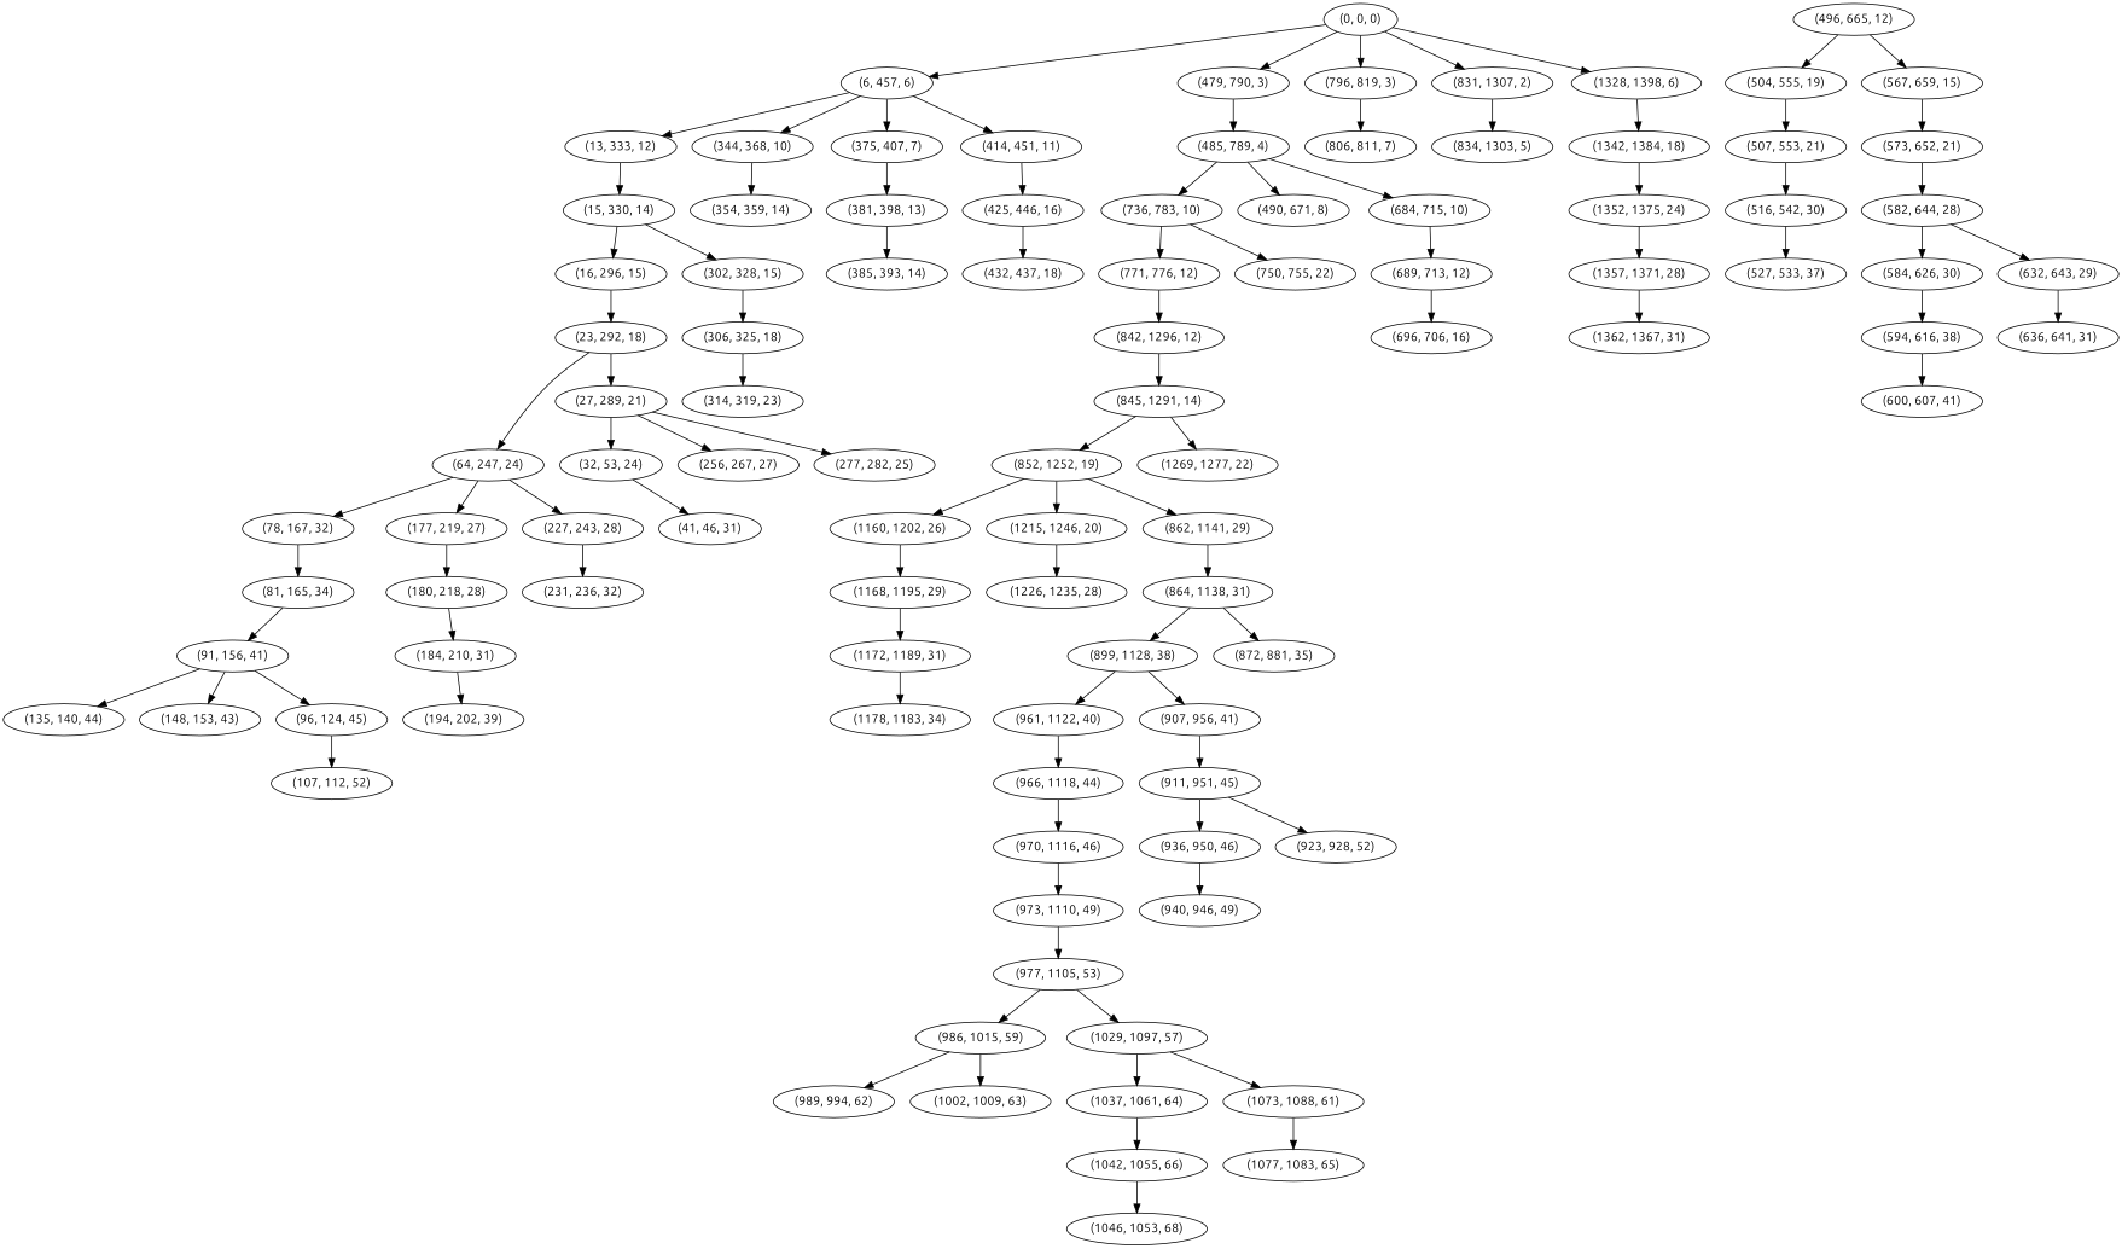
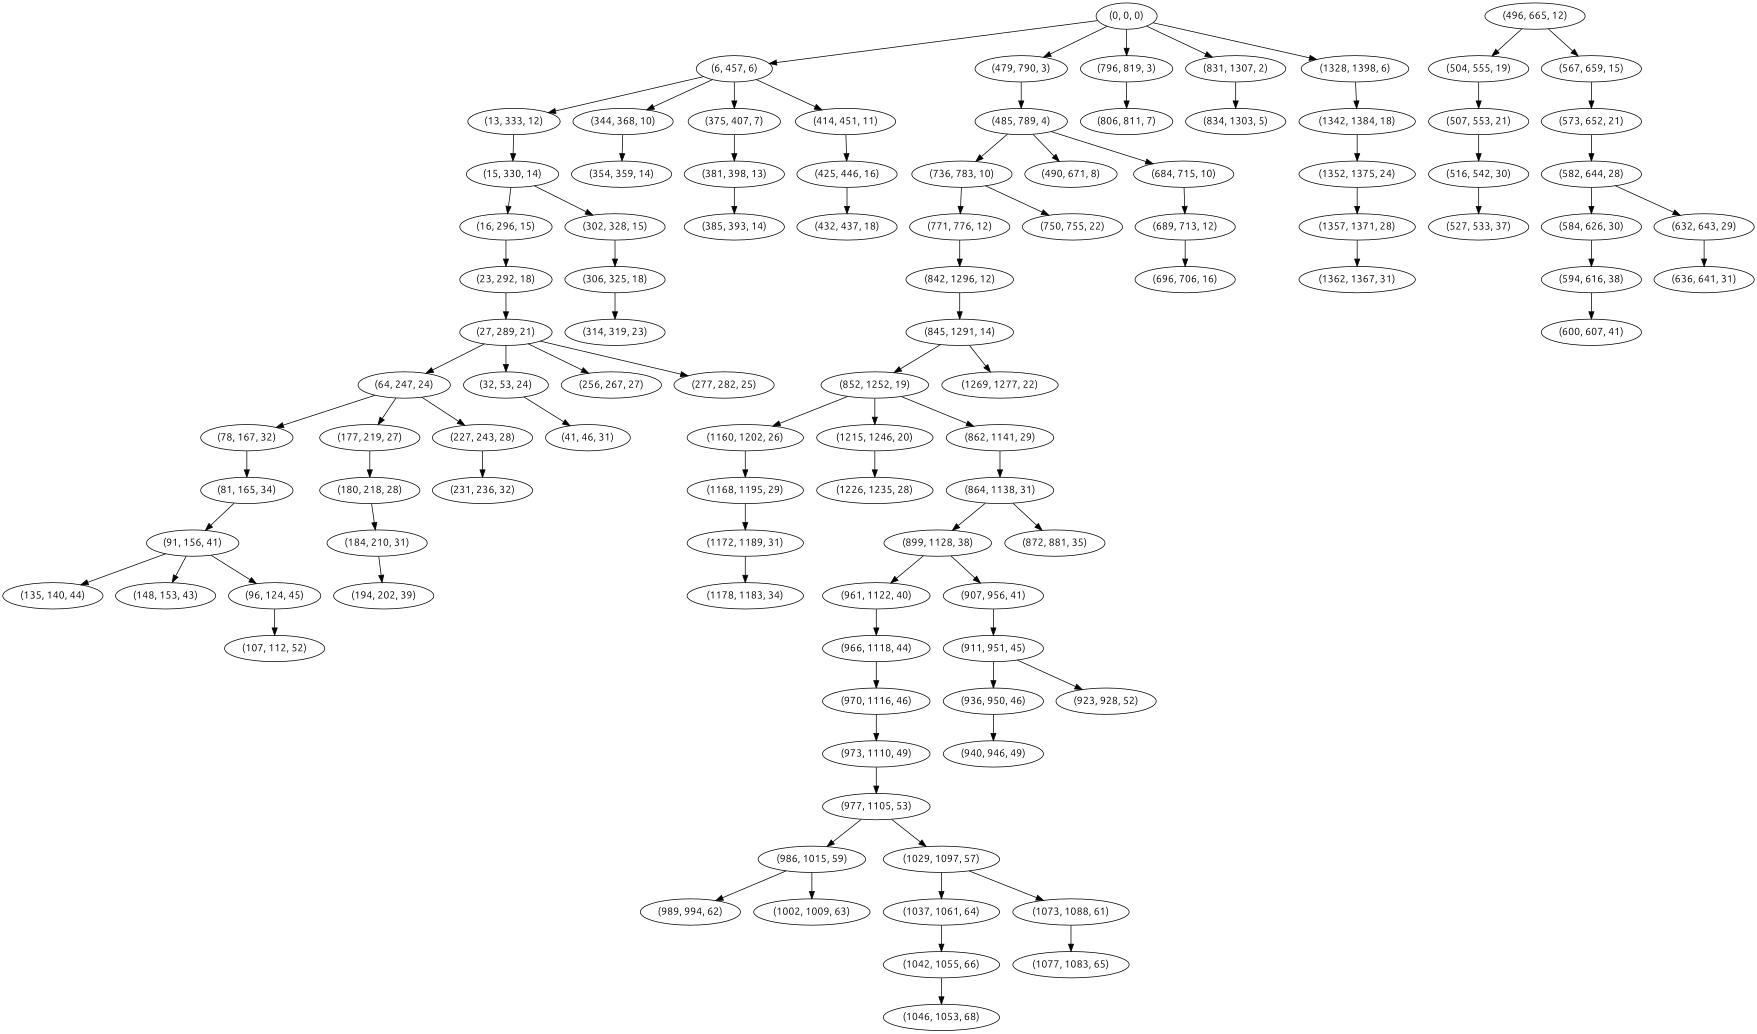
  digraph {
    fontname=Ubuntu
    node [fontname=Ubuntu]
    edge [fontname=Ubuntu]
    "(0, 0, 0)"
    "(6, 457, 6)"
    "(479, 790, 3)"
    "(796, 819, 3)"
    "(831, 1307, 2)"
    "(1328, 1398, 6)"
    "(13, 333, 12)"
    "(344, 368, 10)"
    "(375, 407, 7)"
    "(414, 451, 11)"
    "(485, 789, 4)"
    "(806, 811, 7)"
    "(834, 1303, 5)"
    "(1342, 1384, 18)"
    "(15, 330, 14)"
    "(354, 359, 14)"
    "(381, 398, 13)"
    "(425, 446, 16)"
    "(16, 296, 15)"
    "(302, 328, 15)"
    "(23, 292, 18)"
    "(306, 325, 18)"
    "(27, 289, 21)"
    "(32, 53, 24)"
    "(64, 247, 24)"
    "(256, 267, 27)"
    "(277, 282, 25)"
    "(41, 46, 31)"
    "(78, 167, 32)"
    "(177, 219, 27)"
    "(227, 243, 28)"
    "(81, 165, 34)"
    "(180, 218, 28)"
    "(231, 236, 32)"
    "(91, 156, 41)"
    "(96, 124, 45)"
    "(135, 140, 44)"
    "(148, 153, 43)"
    "(107, 112, 52)"
    "(184, 210, 31)"
    "(194, 202, 39)"
    "(314, 319, 23)"
    "(385, 393, 14)"
    "(432, 437, 18)"
    "(490, 671, 8)"
    "(684, 715, 10)"
    "(736, 783, 10)"
    "(689, 713, 12)"
    "(750, 755, 22)"
    "(771, 776, 12)"
    "(496, 665, 12)"
    "(504, 555, 19)"
    "(567, 659, 15)"
    "(507, 553, 21)"
    "(573, 652, 21)"
    "(516, 542, 30)"
    "(527, 533, 37)"
    "(582, 644, 28)"
    "(584, 626, 30)"
    "(632, 643, 29)"
    "(594, 616, 38)"
    "(636, 641, 31)"
    "(600, 607, 41)"
    "(696, 706, 16)"
    "(842, 1296, 12)"
    "(845, 1291, 14)"
    "(852, 1252, 19)"
    "(1269, 1277, 22)"
    "(862, 1141, 29)"
    "(1160, 1202, 26)"
    "(1215, 1246, 20)"
    "(864, 1138, 31)"
    "(1168, 1195, 29)"
    "(1226, 1235, 28)"
    "(872, 881, 35)"
    "(899, 1128, 38)"
    "(907, 956, 41)"
    "(961, 1122, 40)"
    "(911, 951, 45)"
    "(966, 1118, 44)"
    "(923, 928, 52)"
    "(936, 950, 46)"
    "(940, 946, 49)"
    "(970, 1116, 46)"
    "(973, 1110, 49)"
    "(977, 1105, 53)"
    "(986, 1015, 59)"
    "(1029, 1097, 57)"
    "(989, 994, 62)"
    "(1002, 1009, 63)"
    "(1037, 1061, 64)"
    "(1073, 1088, 61)"
    "(1042, 1055, 66)"
    "(1077, 1083, 65)"
    "(1046, 1053, 68)"
    "(1172, 1189, 31)"
    "(1178, 1183, 34)"
    "(1352, 1375, 24)"
    "(1357, 1371, 28)"
    "(1362, 1367, 31)"
    "(0, 0, 0)" -> "(6, 457, 6)"
    "(0, 0, 0)" -> "(479, 790, 3)"
    "(0, 0, 0)" -> "(796, 819, 3)"
    "(0, 0, 0)" -> "(831, 1307, 2)"
    "(0, 0, 0)" -> "(1328, 1398, 6)"
    "(6, 457, 6)" -> "(13, 333, 12)"
    "(6, 457, 6)" -> "(344, 368, 10)"
    "(6, 457, 6)" -> "(375, 407, 7)"
    "(6, 457, 6)" -> "(414, 451, 11)"
    "(479, 790, 3)" -> "(485, 789, 4)"
    "(796, 819, 3)" -> "(806, 811, 7)"
    "(831, 1307, 2)" -> "(834, 1303, 5)"
    "(1328, 1398, 6)" -> "(1342, 1384, 18)"
    "(13, 333, 12)" -> "(15, 330, 14)"
    "(344, 368, 10)" -> "(354, 359, 14)"
    "(375, 407, 7)" -> "(381, 398, 13)"
    "(414, 451, 11)" -> "(425, 446, 16)"
    "(485, 789, 4)" -> "(490, 671, 8)"
    "(485, 789, 4)" -> "(684, 715, 10)"
    "(485, 789, 4)" -> "(736, 783, 10)"
    "(1342, 1384, 18)" -> "(1352, 1375, 24)"
    "(15, 330, 14)" -> "(16, 296, 15)"
    "(15, 330, 14)" -> "(302, 328, 15)"
    "(381, 398, 13)" -> "(385, 393, 14)"
    "(425, 446, 16)" -> "(432, 437, 18)"
    "(16, 296, 15)" -> "(23, 292, 18)"
    "(302, 328, 15)" -> "(306, 325, 18)"
    "(23, 292, 18)" -> "(27, 289, 21)"
    "(306, 325, 18)" -> "(314, 319, 23)"
    "(27, 289, 21)" -> "(32, 53, 24)"
-   "(23, 292, 18)" -> "(64, 247, 24)"
+   "(27, 289, 21)" -> "(64, 247, 24)"
    "(27, 289, 21)" -> "(256, 267, 27)"
    "(27, 289, 21)" -> "(277, 282, 25)"
    "(32, 53, 24)" -> "(41, 46, 31)"
    "(64, 247, 24)" -> "(78, 167, 32)"
    "(64, 247, 24)" -> "(177, 219, 27)"
    "(64, 247, 24)" -> "(227, 243, 28)"
    "(78, 167, 32)" -> "(81, 165, 34)"
    "(177, 219, 27)" -> "(180, 218, 28)"
    "(227, 243, 28)" -> "(231, 236, 32)"
    "(81, 165, 34)" -> "(91, 156, 41)"
    "(180, 218, 28)" -> "(184, 210, 31)"
    "(91, 156, 41)" -> "(96, 124, 45)"
    "(91, 156, 41)" -> "(135, 140, 44)"
    "(91, 156, 41)" -> "(148, 153, 43)"
    "(96, 124, 45)" -> "(107, 112, 52)"
    "(184, 210, 31)" -> "(194, 202, 39)"
    "(684, 715, 10)" -> "(689, 713, 12)"
    "(736, 783, 10)" -> "(750, 755, 22)"
    "(736, 783, 10)" -> "(771, 776, 12)"
    "(689, 713, 12)" -> "(696, 706, 16)"
    "(771, 776, 12)" -> "(842, 1296, 12)"
    "(496, 665, 12)" -> "(504, 555, 19)"
    "(496, 665, 12)" -> "(567, 659, 15)"
    "(504, 555, 19)" -> "(507, 553, 21)"
    "(567, 659, 15)" -> "(573, 652, 21)"
    "(507, 553, 21)" -> "(516, 542, 30)"
    "(573, 652, 21)" -> "(582, 644, 28)"
    "(516, 542, 30)" -> "(527, 533, 37)"
    "(582, 644, 28)" -> "(584, 626, 30)"
    "(582, 644, 28)" -> "(632, 643, 29)"
    "(584, 626, 30)" -> "(594, 616, 38)"
    "(632, 643, 29)" -> "(636, 641, 31)"
    "(594, 616, 38)" -> "(600, 607, 41)"
    "(842, 1296, 12)" -> "(845, 1291, 14)"
    "(845, 1291, 14)" -> "(852, 1252, 19)"
    "(845, 1291, 14)" -> "(1269, 1277, 22)"
    "(852, 1252, 19)" -> "(862, 1141, 29)"
    "(852, 1252, 19)" -> "(1160, 1202, 26)"
    "(852, 1252, 19)" -> "(1215, 1246, 20)"
    "(862, 1141, 29)" -> "(864, 1138, 31)"
    "(1160, 1202, 26)" -> "(1168, 1195, 29)"
    "(1215, 1246, 20)" -> "(1226, 1235, 28)"
    "(864, 1138, 31)" -> "(872, 881, 35)"
    "(864, 1138, 31)" -> "(899, 1128, 38)"
    "(1168, 1195, 29)" -> "(1172, 1189, 31)"
    "(899, 1128, 38)" -> "(907, 956, 41)"
    "(899, 1128, 38)" -> "(961, 1122, 40)"
    "(907, 956, 41)" -> "(911, 951, 45)"
    "(961, 1122, 40)" -> "(966, 1118, 44)"
    "(911, 951, 45)" -> "(923, 928, 52)"
    "(911, 951, 45)" -> "(936, 950, 46)"
    "(966, 1118, 44)" -> "(970, 1116, 46)"
    "(936, 950, 46)" -> "(940, 946, 49)"
    "(970, 1116, 46)" -> "(973, 1110, 49)"
    "(973, 1110, 49)" -> "(977, 1105, 53)"
    "(977, 1105, 53)" -> "(986, 1015, 59)"
    "(977, 1105, 53)" -> "(1029, 1097, 57)"
    "(986, 1015, 59)" -> "(989, 994, 62)"
    "(986, 1015, 59)" -> "(1002, 1009, 63)"
    "(1029, 1097, 57)" -> "(1037, 1061, 64)"
    "(1029, 1097, 57)" -> "(1073, 1088, 61)"
    "(1037, 1061, 64)" -> "(1042, 1055, 66)"
    "(1073, 1088, 61)" -> "(1077, 1083, 65)"
    "(1042, 1055, 66)" -> "(1046, 1053, 68)"
    "(1172, 1189, 31)" -> "(1178, 1183, 34)"
    "(1352, 1375, 24)" -> "(1357, 1371, 28)"
    "(1357, 1371, 28)" -> "(1362, 1367, 31)"
  }
